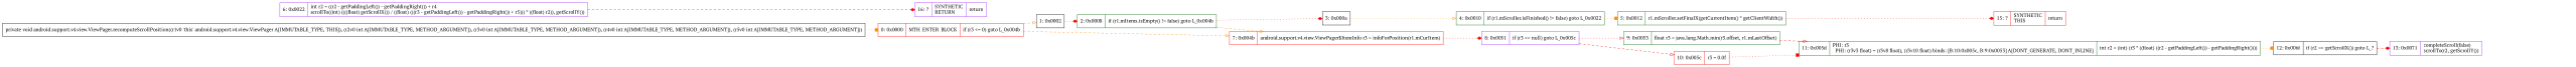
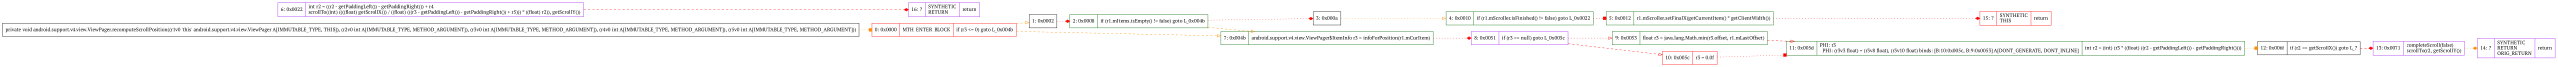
  digraph {
    fontname="PT Serif"
    rankdir=LR
    node [color=darkgreen fontname="PT Serif" shape=record]
    edge [arrowhead=onormal color=red fontname="PT Serif" style=dotted]
    n1 [color=red label="{0\:\ 0x0000|MTH_ENTER_BLOCK\l|if (r3 \<= 0) goto L_0x004b\l}"]
    n2 [color=black label="{1\:\ 0x0002}"]
-   n3 [color=red label="{7\:\ 0x004b|android.support.v4.view.ViewPager$ItemInfo r3 = infoForPosition(r1.mCurItem)\l}"]
+   n3 [label="{7\:\ 0x004b|android.support.v4.view.ViewPager$ItemInfo r3 = infoForPosition(r1.mCurItem)\l}"]
    n4 [label="{2\:\ 0x0008|if (r1.mItems.isEmpty() != false) goto L_0x004b\l}"]
    n5 [color=purple label="{8\:\ 0x0051|if (r3 == null) goto L_0x005c\l}"]
    n6 [color=black label="{3\:\ 0x000a}"]
    n7 [label="{4\:\ 0x0010|if (r1.mScroller.isFinished() != false) goto L_0x0022\l}"]
    n8 [label="{5\:\ 0x0012|r1.mScroller.setFinalX(getCurrentItem() * getClientWidth())\l}"]
    n9 [color=red label="{15\:\ ?|SYNTHETIC\lTHIS\l|return\l}"]
    n10 [color=purple label="{6\:\ 0x0022|int r2 = ((r2 \- getPaddingLeft()) \- getPaddingRight()) + r4\lscrollTo((int) ((((float) getScrollX()) \/ ((float) (((r3 \- getPaddingLeft()) \- getPaddingRight()) + r5))) * ((float) r2)), getScrollY())\l}"]
    n11 [color=purple label="{16\:\ ?|SYNTHETIC\lRETURN\l|return\l}"]
    n12 [label="{9\:\ 0x0053|float r3 = java.lang.Math.min(r3.offset, r1.mLastOffset)\l}"]
    n13 [color=red label="{10\:\ 0x005c|r3 = 0.0f\l}"]
    n14 [label="{11\:\ 0x005d|PHI: r3 \l  PHI: (r3v3 float) = (r3v8 float), (r3v10 float) binds: [B:10:0x005c, B:9:0x0053] A[DONT_GENERATE, DONT_INLINE]\l|int r2 = (int) (r3 * ((float) ((r2 \- getPaddingLeft()) \- getPaddingRight())))\l}"]
    n15 [color=black label="{12\:\ 0x006f|if (r2 == getScrollX()) goto L_?\l}"]
    n16 [color=purple label="{13\:\ 0x0071|completeScroll(false)\lscrollTo(r2, getScrollY())\l}"]
+   n17 [color=purple label="{14\:\ ?|SYNTHETIC\lRETURN\lORIG_RETURN\l|return\l}"]
    n18 [color=black label="{private void android.support.v4.view.ViewPager.recomputeScrollPosition((r1v0 'this' android.support.v4.view.ViewPager A[IMMUTABLE_TYPE, THIS]), (r2v0 int A[IMMUTABLE_TYPE, METHOD_ARGUMENT]), (r3v0 int A[IMMUTABLE_TYPE, METHOD_ARGUMENT]), (r4v0 int A[IMMUTABLE_TYPE, METHOD_ARGUMENT]), (r5v0 int A[IMMUTABLE_TYPE, METHOD_ARGUMENT])) }"]
    n1 -> n2 [color=darkorange style=dashed]
    n1 -> n3 [color=darkorange style=dashed]
    n2 -> n4 [arrowhead=diamond]
    n3 -> n5 [arrowhead=diamond]
    n4 -> n3 [color=darkorange style=dashed]
    n4 -> n6 [arrowhead=diamond]
    n5 -> n12
    n5 -> n13 [style=dashed]
    n6 -> n7 [color=darkorange]
-   n7 -> n8 [arrowhead=box color=darkorange]
+   n7 -> n8 [arrowhead=box]
    n8 -> n9 [arrowhead=diamond]
    n10 -> n11 [arrowhead=diamond style=dashed]
    n12 -> n14 [style=dashed]
    n13 -> n14 [arrowhead=box]
    n14 -> n15 [arrowhead=box color=darkorange]
    n15 -> n16 [arrowhead=diamond style=dashed]
+   n16 -> n17 [arrowhead=diamond color=darkorange]
    n18 -> n1 [arrowhead=box color=darkorange]
  }
